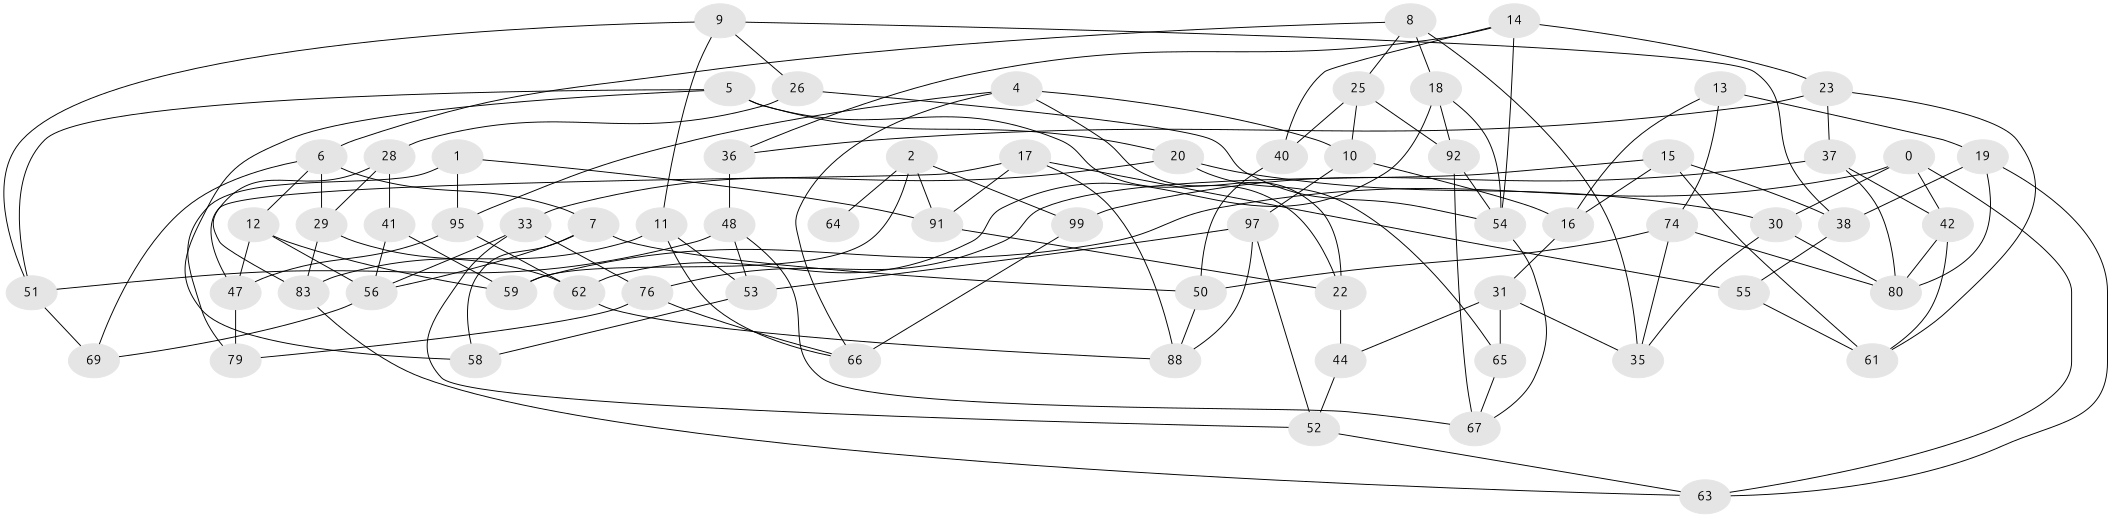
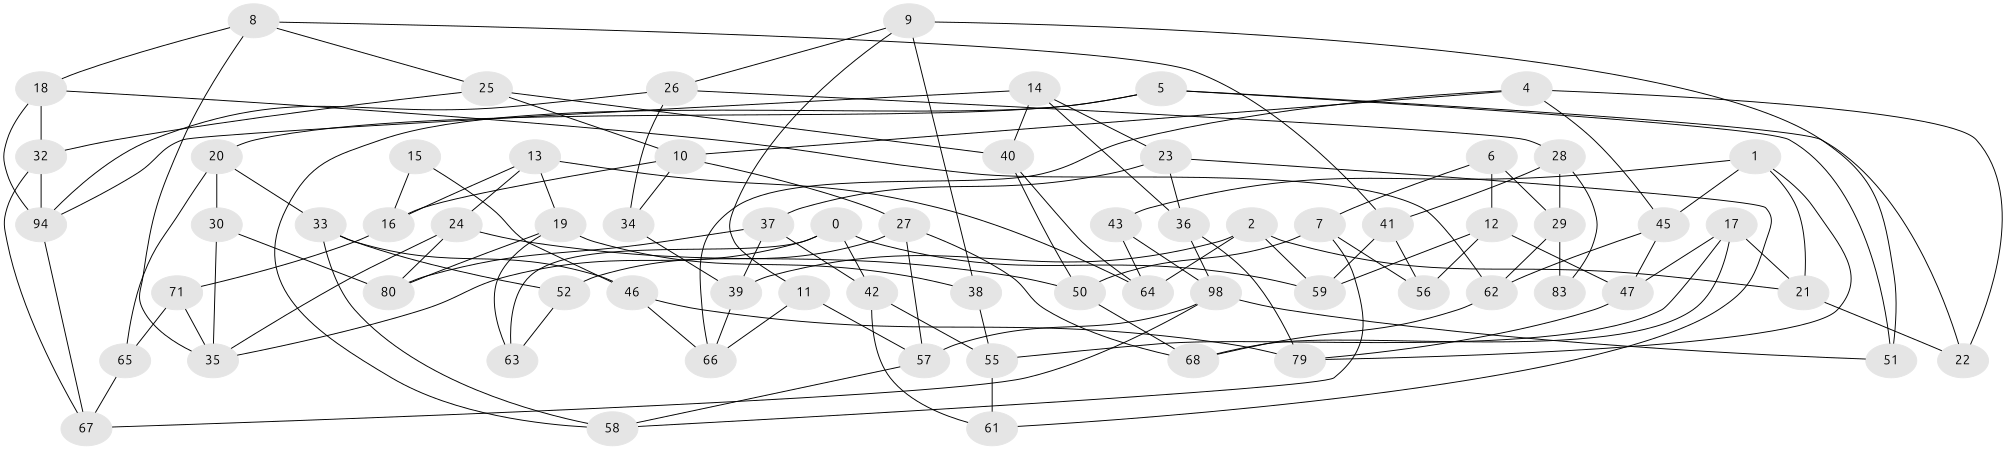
  graph {
    fontname=Ubuntu
    node [color=gray90 fontname=Ubuntu style=filled]
    edge [fontname=Ubuntu]
    1
-   21 [label=91]
-   45 [label=95]
+   21
+   43
+   45
    n5 [label=79]
    22
    64
-   48
+   48 [label=98]
    47
    62
    2
-   39 [label=99]
+   39
    59
    66
    n15 [label=0]
    30
    42
    63
    35
    n20 [label=80]
    61
    55
    4
    10
    16
-   27 [label=97]
-   44
+   27
+   34
    5
    20
    51
    58
    65
    33
-   69
    6
    7
    12
    29
    50
    56
    n42 [label=83]
-   68 [label=88]
+   68
    8
    18
    25
    41
-   32 [label=92]
-   54
+   32
+   54 [label=94]
    40
    9
    11
    26
    38
-   57 [label=53]
+   57
    28
-   31
+   31 [label=71]
    52
    13
    19
-   24 [label=74]
+   24
    14
    23
    36
    37
    67
    15
-   46 [label=76]
+   46
    17
    1 -- 21
+   1 -- 43
    1 -- 45
    1 -- n5
    21 -- 22
+   43 -- 64
+   43 -- 48
    45 -- 47
    45 -- 62
-   22 -- 44
    48 -- 51
    48 -- 57
    48 -- 67
    47 -- n5
    62 -- 68
    2 -- 21
    2 -- 64
    2 -- 39
    2 -- 59
    39 -- 66
    n15 -- 59
-   n15 -- 30
+   n15 -- 35
    n15 -- 42
    n15 -- 63
    30 -- 35
    30 -- n20
    42 -- 61
-   42 -- n20
+   42 -- 55
    55 -- 61
    4 -- 45
    4 -- 22
    4 -- 66
    4 -- 10
    10 -- 16
    10 -- 27
+   10 -- 34
    16 -- 31
    27 -- 68
    27 -- 57
    27 -- 52
-   44 -- 52
+   34 -- 39
    5 -- 22
    5 -- 20
    5 -- 51
    5 -- 58
    20 -- 30
    20 -- 65
    20 -- 33
-   51 -- 69
    65 -- 67
-   33 -- 56
+   33 -- 58
    33 -- 52
    33 -- 46
-   6 -- 69
    6 -- 7
    6 -- 12
    6 -- 29
    7 -- 58
    7 -- 50
    7 -- 56
    12 -- 47
    12 -- 59
    12 -- 56
    29 -- 62
    29 -- n42
    50 -- 68
-   56 -- 69
-   n42 -- 63
    8 -- 35
    8 -- 18
    8 -- 25
-   8 -- 6
+   8 -- 41
    18 -- 62
    18 -- 32
    18 -- 54
    25 -- 10
    25 -- 32
    25 -- 40
    41 -- 59
    41 -- 56
    32 -- 54
    32 -- 67
    54 -- 67
+   40 -- 64
    40 -- 50
    9 -- 51
    9 -- 11
    9 -- 26
    9 -- 38
    11 -- 66
-   11 -- n42
    11 -- 57
+   26 -- 34
    26 -- 54
    26 -- 28
    38 -- 55
    57 -- 58
    28 -- 29
    28 -- n42
    28 -- 41
    31 -- 35
-   31 -- 44
    31 -- 65
    52 -- 63
+   13 -- 64
    13 -- 16
    13 -- 19
    13 -- 24
    19 -- 63
    19 -- n20
    19 -- 38
    24 -- 35
    24 -- n20
    24 -- 50
    14 -- 54
    14 -- 40
    14 -- 23
    14 -- 36
    23 -- 61
    23 -- 36
    23 -- 37
+   36 -- n5
    36 -- 48
    37 -- 39
    37 -- 42
    37 -- n20
-   15 -- 61
    15 -- 16
-   15 -- 38
    15 -- 46
    46 -- n5
    46 -- 66
    17 -- 21
    17 -- 47
    17 -- 55
    17 -- 68
  }
